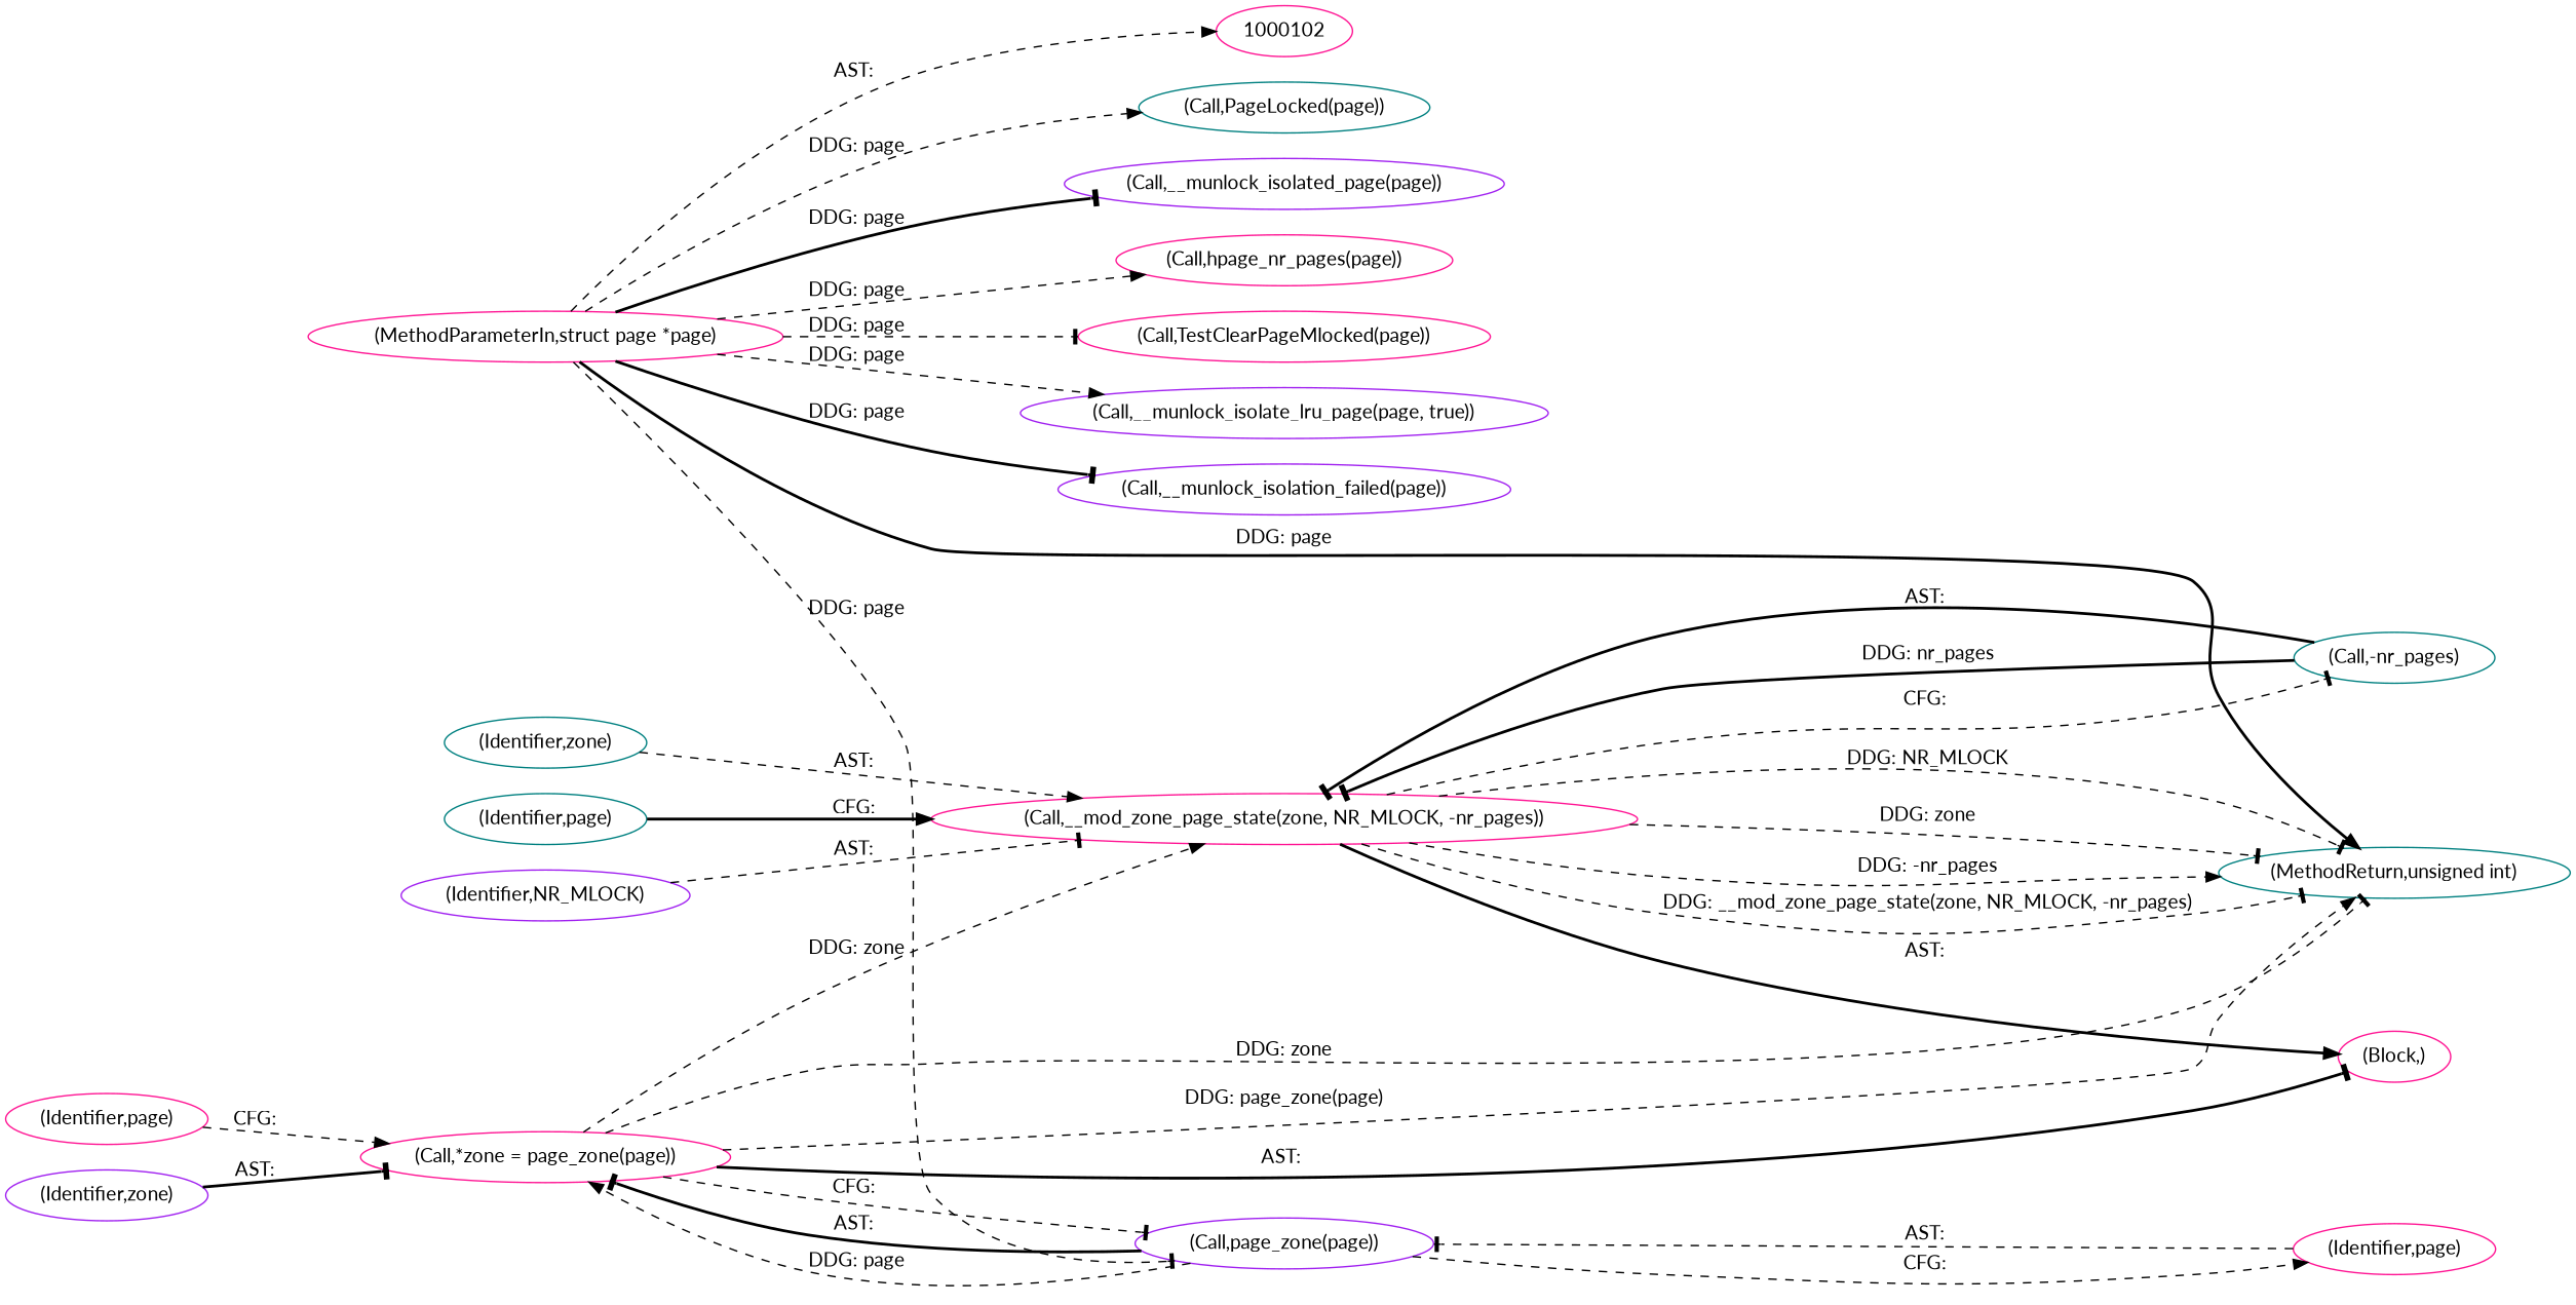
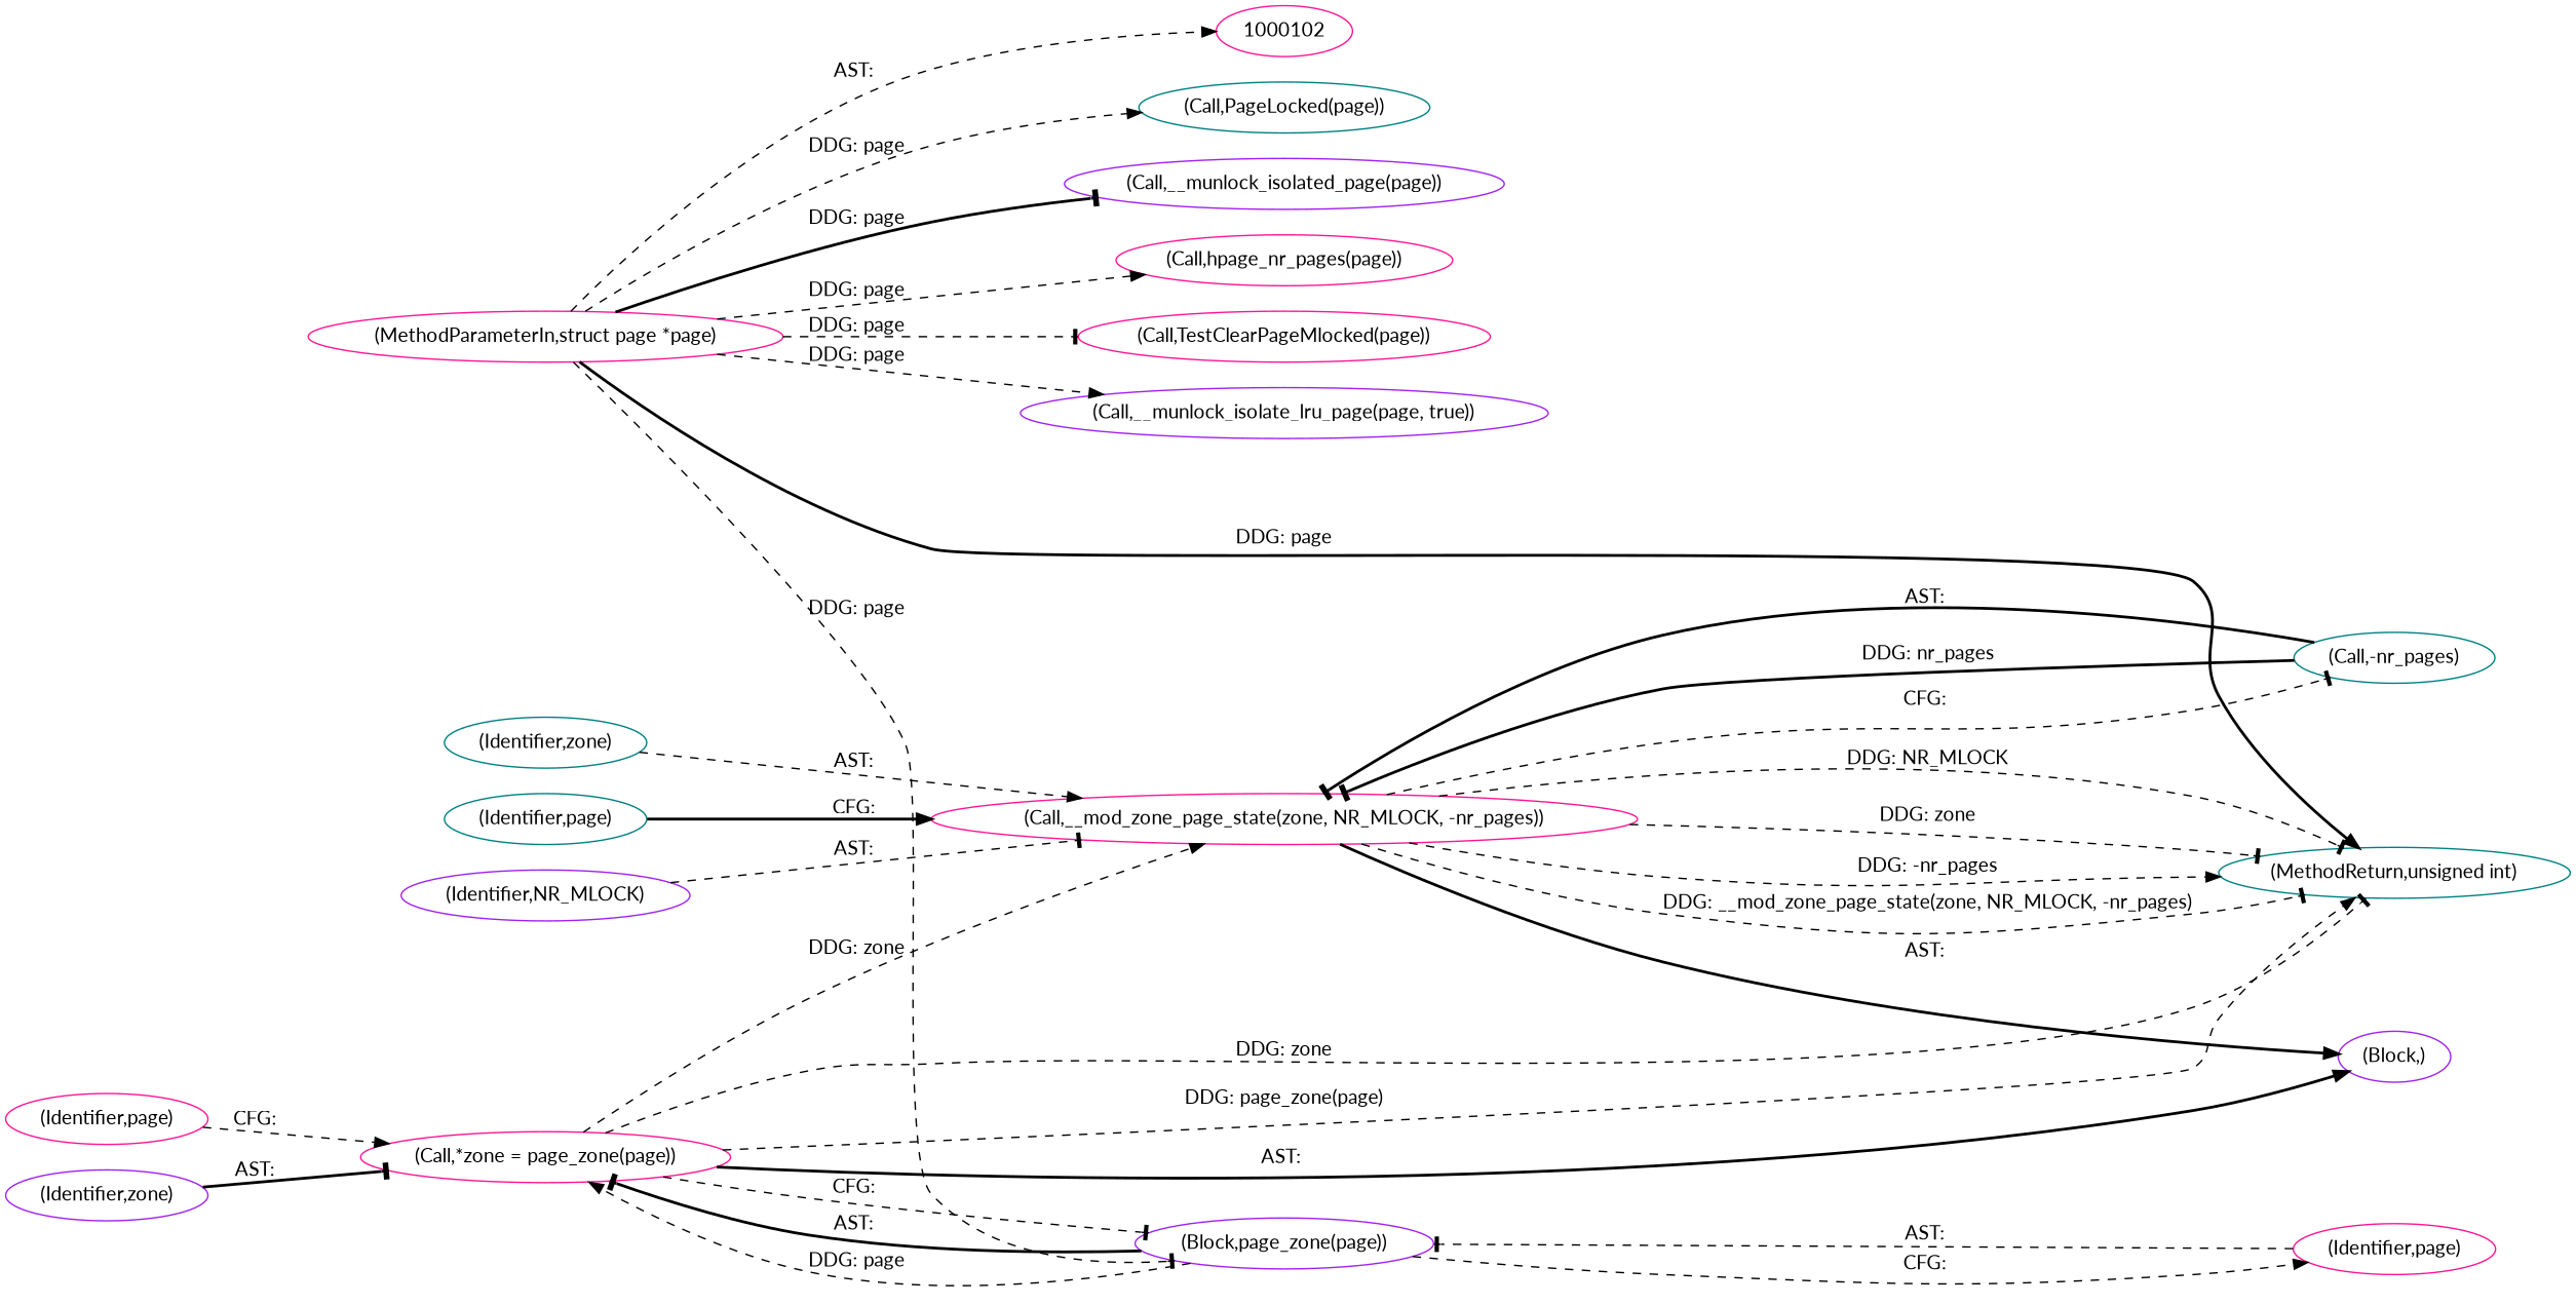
  digraph {
    fontname=Lato
    rankdir=LR
    node [color=deeppink fontname=Lato]
    edge [arrowhead=tee fontname=Lato style=dashed]
    n1 [label="(Call,*zone = page_zone(page))"]
-   n2 [color=purple label="(Call,page_zone(page))"]
+   n2 [color=purple label="(Block,page_zone(page))"]
    n3 [label="(Call,__mod_zone_page_state(zone, NR_MLOCK, -nr_pages))"]
    n4 [color=teal label="(MethodReturn,unsigned int)"]
-   n5 [label="(Block,)"]
+   n5 [color=purple label="(Block,)"]
    n6 [label="(Identifier,page)"]
    n7 [color=teal label="(Call,-nr_pages)"]
    n8 [color=teal label="(Call,PageLocked(page))"]
    n9 [label="(MethodParameterIn,struct page *page)"]
    n10 [color=purple label="(Call,__munlock_isolated_page(page))"]
    n11 [label="(Call,hpage_nr_pages(page))"]
    n12 [label="(Call,TestClearPageMlocked(page))"]
    n13 [color=purple label="(Call,__munlock_isolate_lru_page(page, true))"]
-   n14 [color=purple label="(Call,__munlock_isolation_failed(page))"]
    1000102
    n16 [label="(Identifier,page)"]
    n17 [color=purple label="(Identifier,zone)"]
    n18 [color=teal label="(Identifier,zone)"]
    n19 [color=teal label="(Identifier,page)"]
    n20 [color=purple label="(Identifier,NR_MLOCK)"]
    n1 -> n2 [label="CFG: "]
    n1 -> n3 [arrowhead=normal label="DDG: zone"]
    n1 -> n4 [label="DDG: zone"]
    n1 -> n4 [arrowhead=normal label="DDG: page_zone(page)"]
-   n1 -> n5 [label="AST: " style=bold]
+   n1 -> n5 [arrowhead=normal label="AST: " style=bold]
    n2 -> n1 [label="AST: " style=bold]
    n2 -> n1 [arrowhead=normal label="DDG: page"]
    n2 -> n6 [arrowhead=normal label="CFG: "]
    n3 -> n4 [label="DDG: NR_MLOCK"]
    n3 -> n4 [label="DDG: zone"]
    n3 -> n4 [arrowhead=normal label="DDG: -nr_pages"]
    n3 -> n4 [label="DDG: __mod_zone_page_state(zone, NR_MLOCK, -nr_pages)"]
    n3 -> n5 [arrowhead=normal label="AST: " style=bold]
    n3 -> n7 [label="CFG: "]
    n6 -> n2 [label="AST: "]
    n7 -> n3 [label="AST: " style=bold]
    n7 -> n3 [label="DDG: nr_pages" style=bold]
    n9 -> n2 [label="DDG: page"]
    n9 -> n4 [arrowhead=normal label="DDG: page" style=bold]
    n9 -> n8 [arrowhead=normal label="DDG: page"]
    n9 -> n10 [label="DDG: page" style=bold]
    n9 -> n11 [arrowhead=normal label="DDG: page"]
    n9 -> n12 [label="DDG: page"]
    n9 -> n13 [arrowhead=normal label="DDG: page"]
-   n9 -> n14 [label="DDG: page" style=bold]
    n9 -> 1000102 [arrowhead=normal label="AST: "]
    n16 -> n1 [arrowhead=normal label="CFG: "]
    n17 -> n1 [label="AST: " style=bold]
    n18 -> n3 [arrowhead=normal label="AST: "]
    n19 -> n3 [arrowhead=normal label="CFG: " style=bold]
    n20 -> n3 [label="AST: "]
  }
